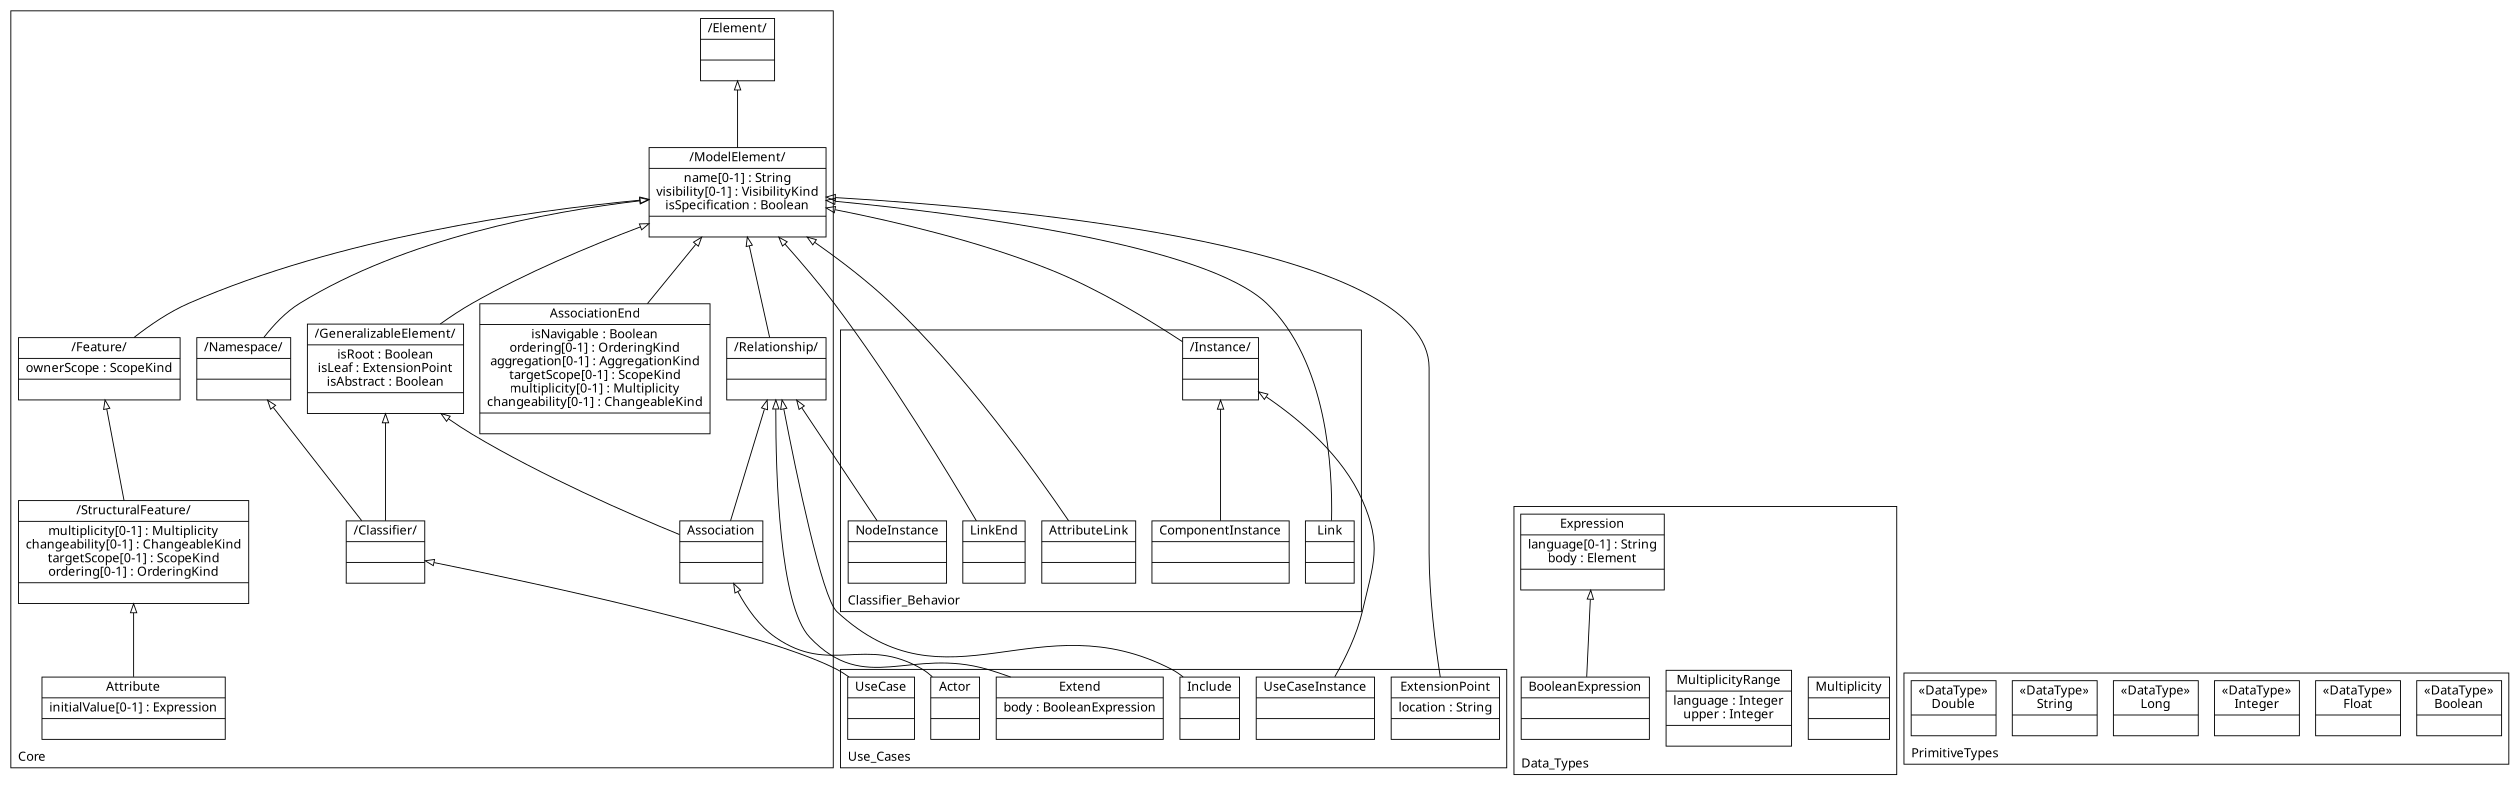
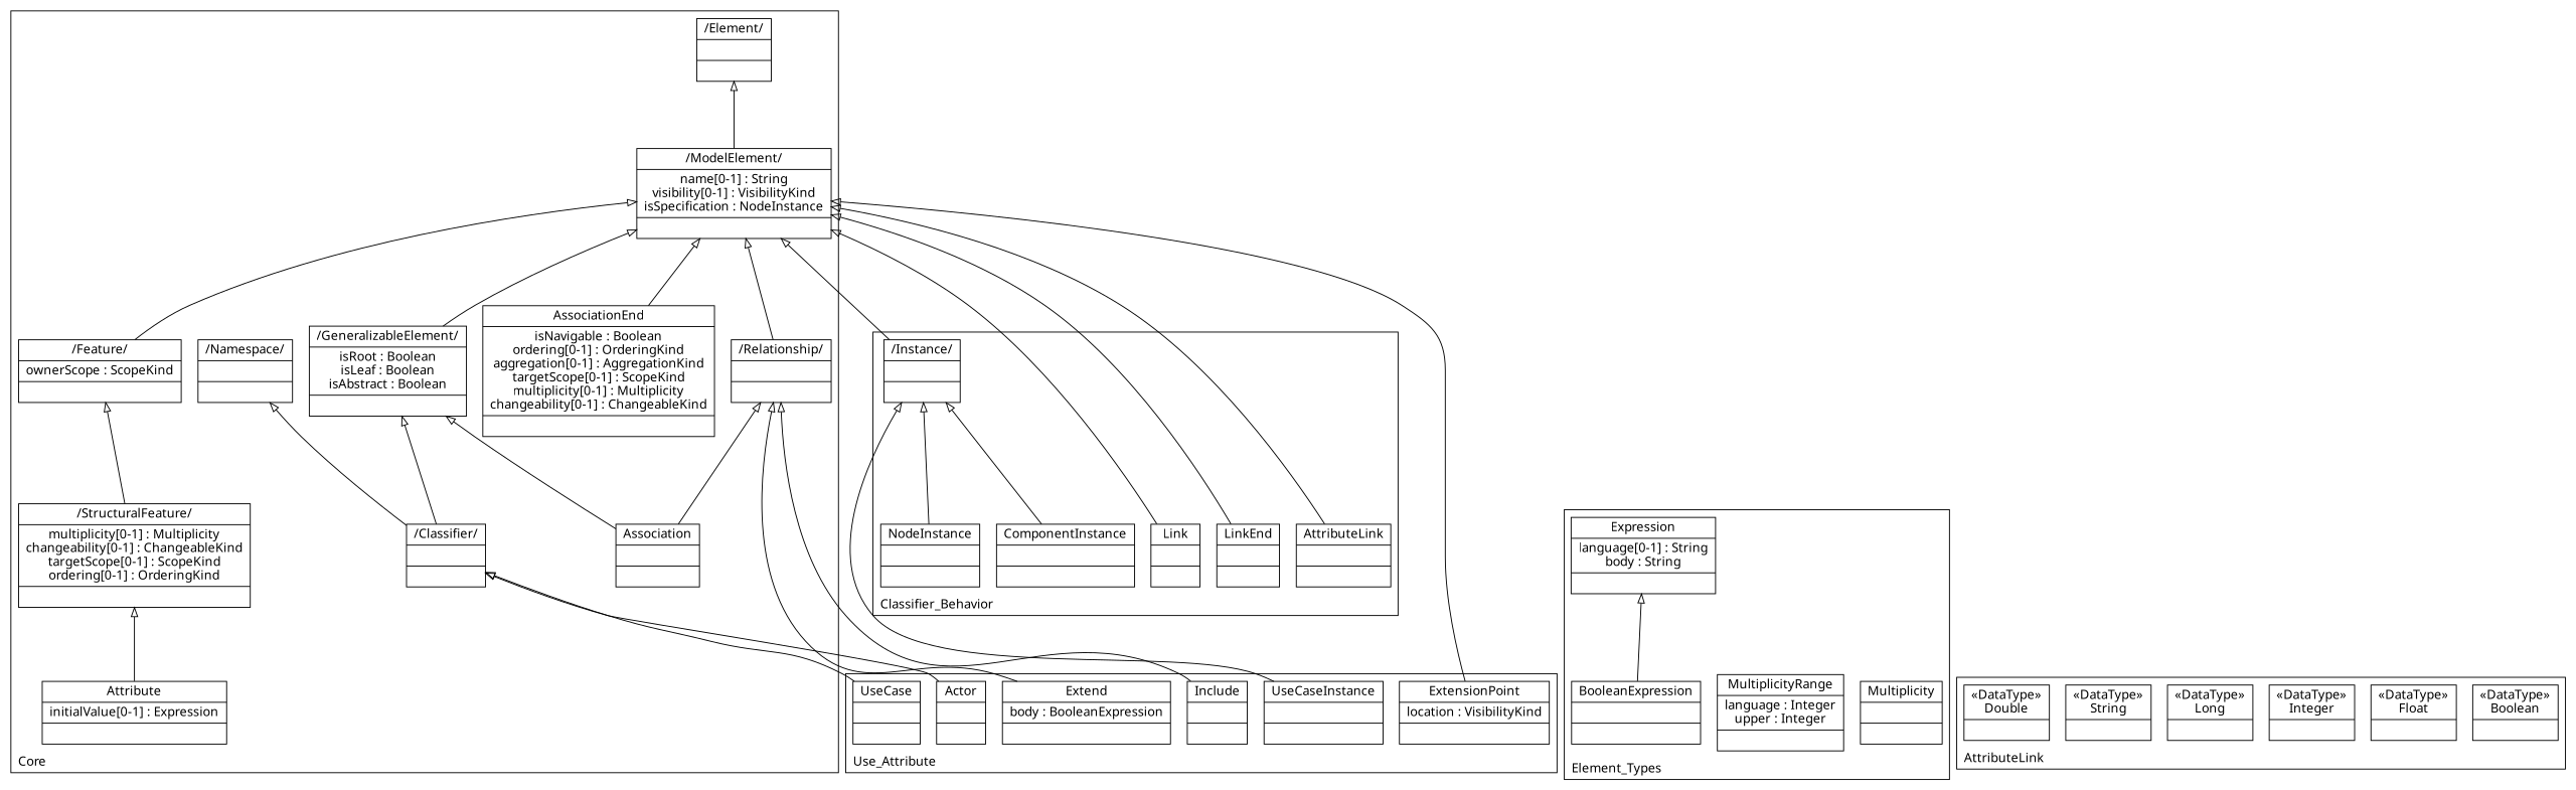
  digraph {
    compound=true
    fontname="Noto Sans"
    labeljust=l
    labelloc=t
    nodeSep=0.75
    rankdir=BT
    node [fontname="Noto Sans" shape=record]
    edge [arrowhead=onormal constraint=true fontname="Noto Sans" group=ModelElement minlen=2]
    n1 [label="{/Element/| | }"]
-   n2 [label="{/ModelElement/|name[0-1] : String\nvisibility[0-1] : VisibilityKind\nisSpecification : Boolean| }"]
-   n3 [label="{/GeneralizableElement/|isRoot : Boolean\nisLeaf : ExtensionPoint\nisAbstract : Boolean| }"]
+   n2 [label="{/ModelElement/|name[0-1] : String\nvisibility[0-1] : VisibilityKind\nisSpecification : NodeInstance| }"]
+   n3 [label="{/GeneralizableElement/|isRoot : Boolean\nisLeaf : Boolean\nisAbstract : Boolean| }"]
    n4 [label="{/Namespace/| | }"]
    n5 [label="{/Classifier/| | }"]
    n6 [label="{/Feature/|ownerScope : ScopeKind| }"]
    n7 [label="{/StructuralFeature/|multiplicity[0-1] : Multiplicity\nchangeability[0-1] : ChangeableKind\ntargetScope[0-1] : ScopeKind\nordering[0-1] : OrderingKind| }"]
    n8 [label="{AssociationEnd|isNavigable : Boolean\nordering[0-1] : OrderingKind\naggregation[0-1] : AggregationKind\ntargetScope[0-1] : ScopeKind\nmultiplicity[0-1] : Multiplicity\nchangeability[0-1] : ChangeableKind| }"]
    n9 [label="{/Relationship/| | }"]
    n10 [label="{Association| | }"]
    n11 [label="{Attribute|initialValue[0-1] : Expression| }"]
    n12 [label="{/Instance/| | }"]
    n13 [label="{AttributeLink| | }"]
    n14 [label="{Link| | }"]
    n15 [label="{LinkEnd| | }"]
    n16 [label="{ComponentInstance| | }"]
    n17 [label="{NodeInstance| | }"]
    n18 [label="{UseCase| | }"]
    n19 [label="{Actor| | }"]
    n20 [label="{UseCaseInstance| | }"]
    n21 [label="{Extend|body : BooleanExpression| }"]
    n22 [label="{Include| | }"]
-   n23 [label="{ExtensionPoint|location : String| }"]
+   n23 [label="{ExtensionPoint|location : VisibilityKind| }"]
    n24 [label="{Multiplicity| | }"]
    n25 [label="{MultiplicityRange|language : Integer\nupper : Integer| }"]
-   n26 [label="{Expression|language[0-1] : String\nbody : Element| }"]
+   n26 [label="{Expression|language[0-1] : String\nbody : String| }"]
    n27 [label="{BooleanExpression| | }"]
    n28 [label="{&#171;DataType&#187;\nBoolean|}"]
    n29 [label="{&#171;DataType&#187;\nFloat|}"]
    n30 [label="{&#171;DataType&#187;\nInteger|}"]
    n31 [label="{&#171;DataType&#187;\nLong|}"]
    n32 [label="{&#171;DataType&#187;\nString|}"]
    n33 [label="{&#171;DataType&#187;\nDouble|}"]
    subgraph cluster_1 {
      color=black
      label=Core
      n1
      n2
      n3
      n4
      n5
      n6
      n7
      n8
      n9
      n10
      n11
    }
    subgraph cluster_2 {
      color=black
      label=Classifier_Behavior
      n12
      n13
      n14
      n15
      n16
      n17
    }
    subgraph cluster_3 {
      color=black
-     label=Use_Cases
+     label=Use_Attribute
      n18
      n19
      n20
      n21
      n22
      n23
    }
    subgraph cluster_4 {
      color=black
-     label=Data_Types
+     label=Element_Types
      n24
      n25
      n26
      n27
    }
    subgraph cluster_5 {
      color=black
-     label=PrimitiveTypes
+     label=AttributeLink
      n28
      n29
      n30
      n31
      n32
      n33
    }
    n2 -> n1 [group=Element]
    n3 -> n2
-   n4 -> n2
    n5 -> n3 [group=GeneralizableElement]
    n5 -> n4 [group=Namespace]
    n6 -> n2
    n7 -> n6 [group=Feature]
    n8 -> n2
    n9 -> n2
    n10 -> n3 [group=GeneralizableElement]
    n10 -> n9 [group=Relationship]
    n11 -> n7 [group=StructuralFeature]
    n12 -> n2
    n13 -> n2
    n14 -> n2
    n15 -> n2
    n16 -> n12 [group=Instance]
-   n17 -> n9 [group=Instance]
+   n17 -> n12 [group=Instance]
    n18 -> n5 [group=Classifier]
-   n19 -> n10 [group=Classifier]
+   n19 -> n5 [group=Classifier]
    n20 -> n12 [group=Instance]
    n21 -> n9 [group=Relationship]
    n22 -> n9 [group=Relationship]
    n23 -> n2
    n27 -> n26 [group=Expression]
  }
